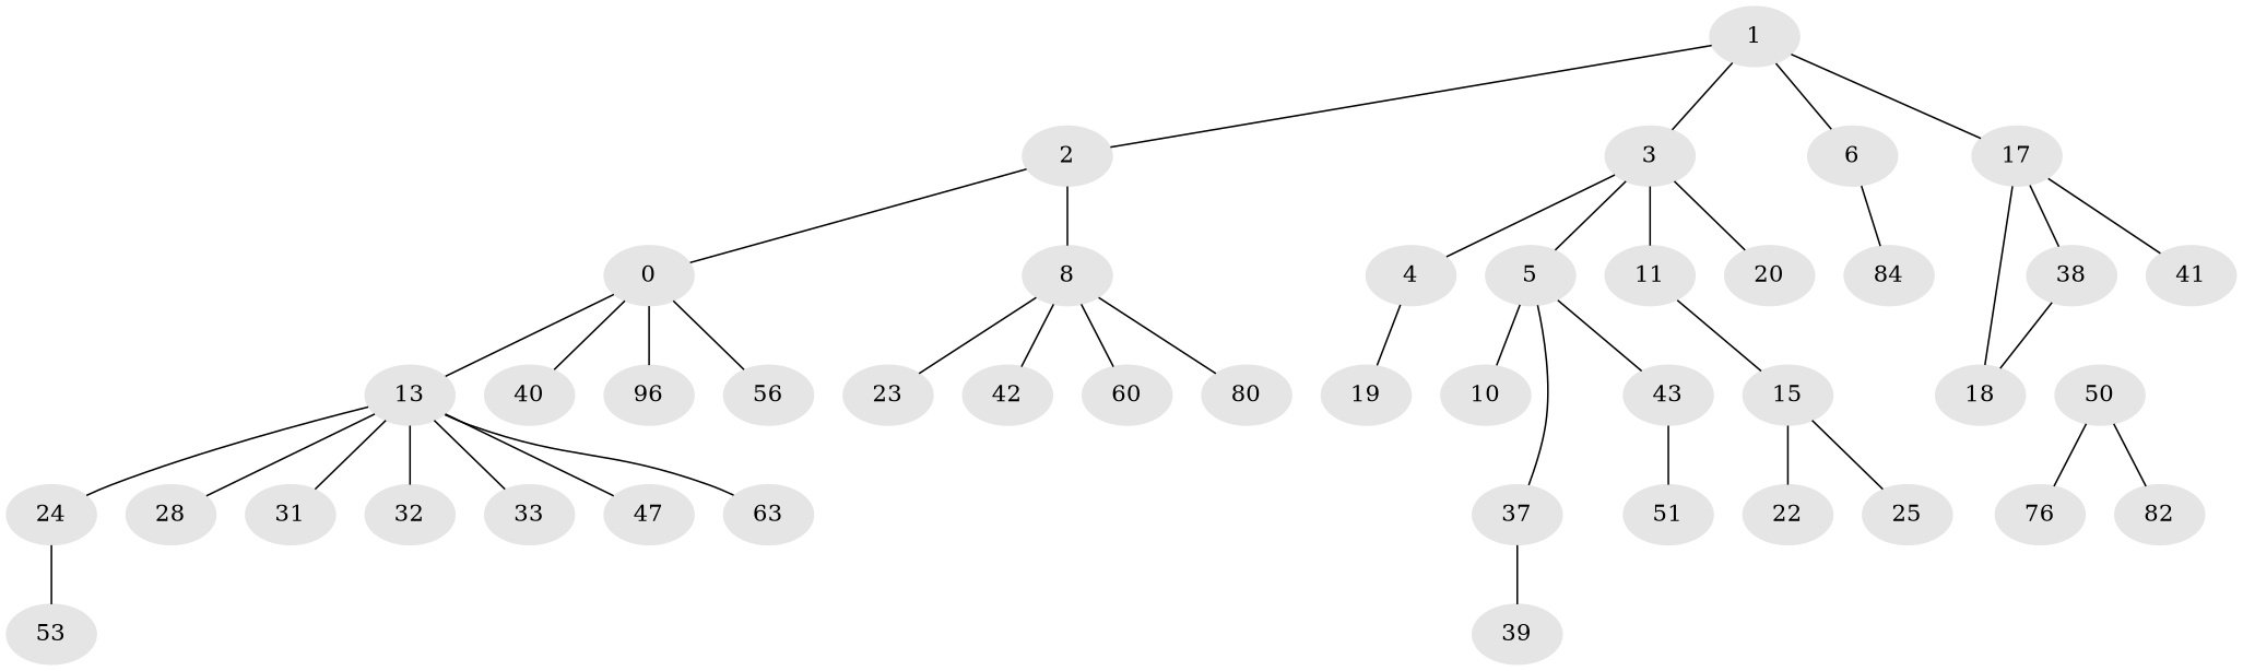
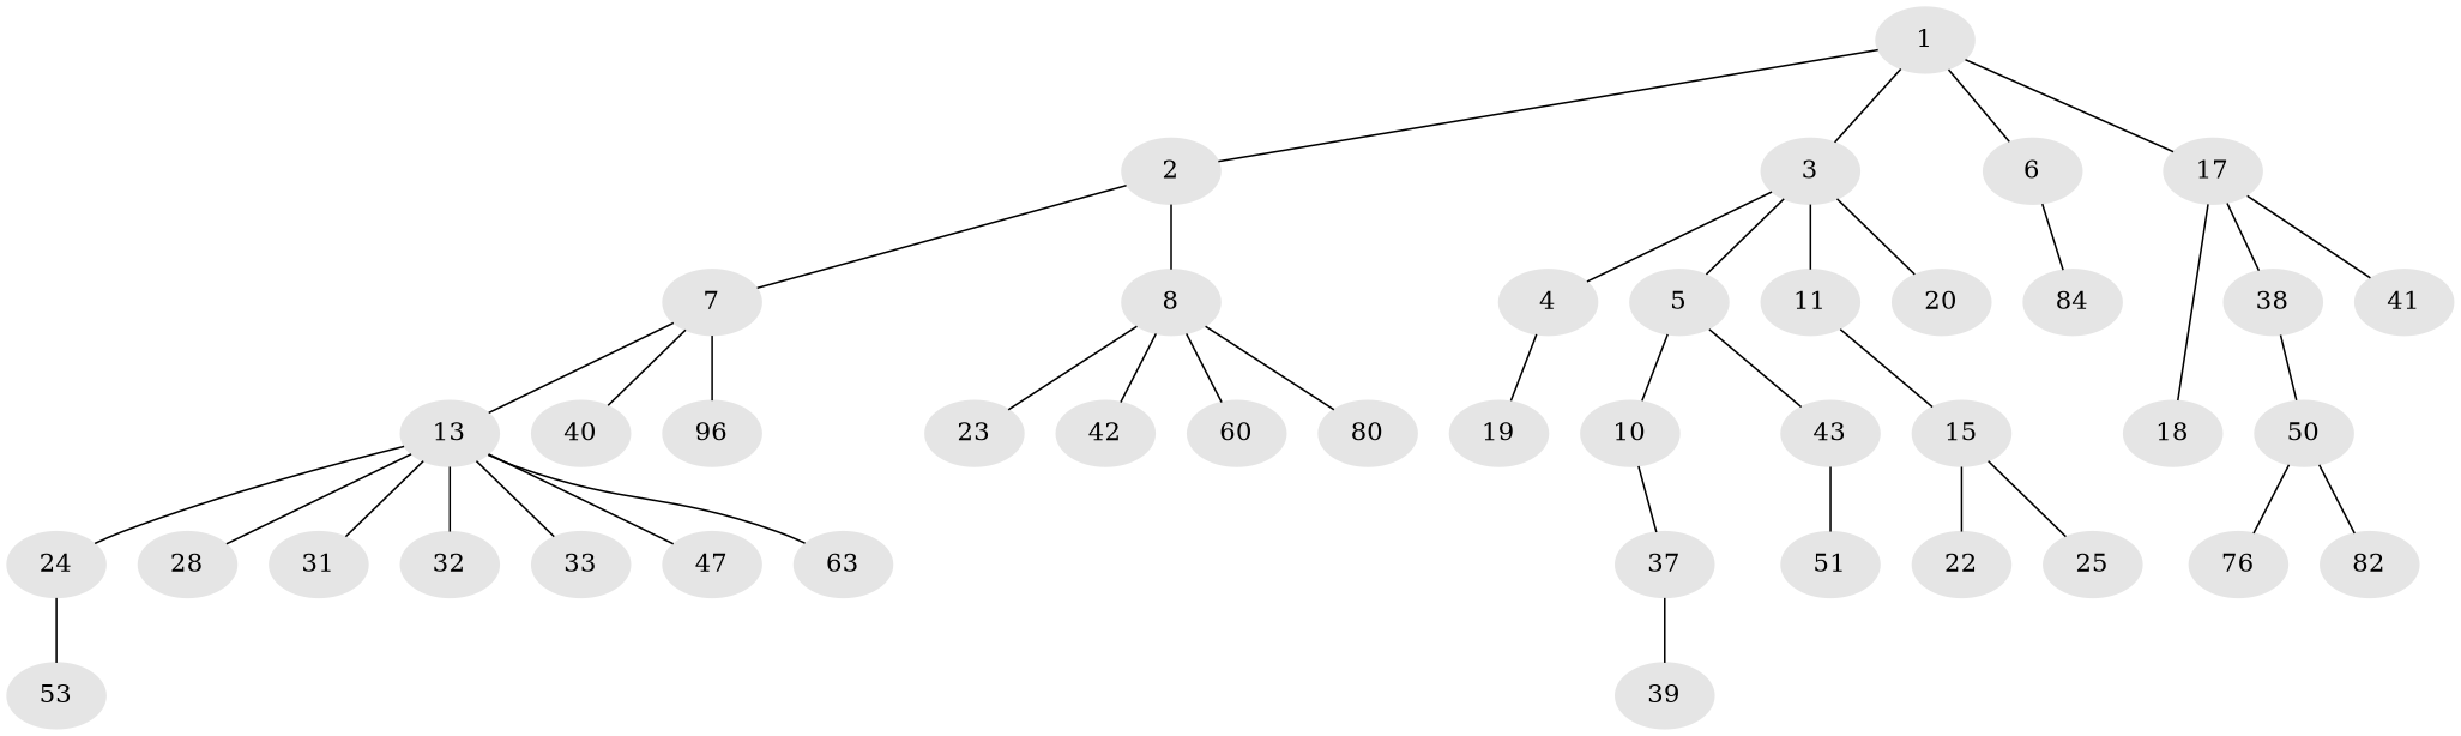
  graph {
    node [color=gray90 style=filled]
    1
    2
    3
    6
    17 [super="+81+83"]
-   7 [super="+48+9" label=0]
+   7 [super="+48+9"]
    8 [super="+14"]
    4
    5
    11
    20 [super="+27+66+71+65"]
    n12 [label=84]
    18 [super="+84"]
    38
    41
    13 [super="+26"]
    40
    n18 [label=96]
-   56
    23
    42
    60
    80
    19 [super="+21+87+79"]
    10 [super="+16+68+55"]
    43
    15 [super="+69"]
    37
    51
    24
    28
    31
    32
    33 [super="+70+35+49"]
    47 [super="+73+74+57+52"]
    63
    39 [super="+78"]
    22 [super="+29"]
    25
    53
    50
    76
    82
    1 -- 2
    1 -- 3
    1 -- 6
    1 -- 17
    2 -- 7
    2 -- 8
    3 -- 4
    3 -- 5
    3 -- 11
    3 -- 20
    6 -- n12
    17 -- 18
    17 -- 38
    17 -- 41
    7 -- 13
    7 -- 40
    7 -- n18
-   7 -- 56
    8 -- 23
    8 -- 42
    8 -- 60
    8 -- 80
    4 -- 19
    5 -- 10
    5 -- 43
    11 -- 15
-   38 -- 18
+   38 -- 50
    13 -- 24
    13 -- 28
    13 -- 31
    13 -- 32
    13 -- 33
    13 -- 47
    13 -- 63
-   5 -- 37
+   10 -- 37
    43 -- 51
    15 -- 22
    15 -- 25
    37 -- 39
    24 -- 53
    50 -- 76
    50 -- 82
  }
